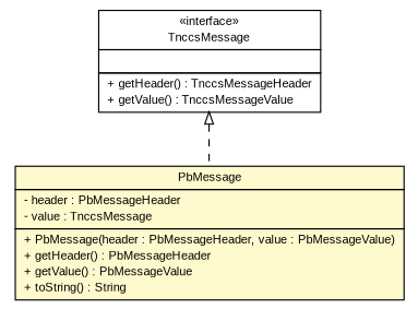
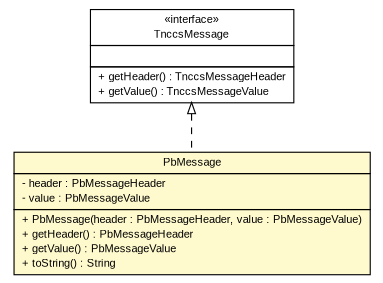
  digraph {
    nodesep=0.25
    ranksep=0.5
    fontname="Liberation Sans"
    node [fontcolor=black fontname="Liberation Sans" fontsize=10.0 shape=plaintext]
    n1 [label=<<table title="de.hsbremen.tc.tnc.message.tnccs.message.TnccsMessage" border="0" cellborder="1" cellspacing="0" cellpadding="2" port="p" href="../../../../../de/hsbremen/tc/tnc/message/tnccs/message/TnccsMessage.html"> 		<tr><td><table border="0" cellspacing="0" cellpadding="1"> <tr><td align="center" balign="center"> &#171;interface&#187; </td></tr> <tr><td align="center" balign="center"> TnccsMessage </td></tr> 		</table></td></tr> 		<tr><td><table border="0" cellspacing="0" cellpadding="1"> <tr><td align="left" balign="left">  </td></tr> 		</table></td></tr> 		<tr><td><table border="0" cellspacing="0" cellpadding="1"> <tr><td align="left" balign="left"> + getHeader() : TnccsMessageHeader </td></tr> <tr><td align="left" balign="left"> + getValue() : TnccsMessageValue </td></tr> 		</table></td></tr> 		</table>>]
-   n2 [label=<<table title="org.ietf.nea.pb.message.PbMessage" border="0" cellborder="1" cellspacing="0" cellpadding="2" port="p" bgcolor="lemonChiffon" href="./PbMessage.html"> 		<tr><td><table border="0" cellspacing="0" cellpadding="1"> <tr><td align="center" balign="center"> PbMessage </td></tr> 		</table></td></tr> 		<tr><td><table border="0" cellspacing="0" cellpadding="1"> <tr><td align="left" balign="left"> - header : PbMessageHeader </td></tr> <tr><td align="left" balign="left"> - value : TnccsMessage </td></tr> 		</table></td></tr> 		<tr><td><table border="0" cellspacing="0" cellpadding="1"> <tr><td align="left" balign="left"> + PbMessage(header : PbMessageHeader, value : PbMessageValue) </td></tr> <tr><td align="left" balign="left"> + getHeader() : PbMessageHeader </td></tr> <tr><td align="left" balign="left"> + getValue() : PbMessageValue </td></tr> <tr><td align="left" balign="left"> + toString() : String </td></tr> 		</table></td></tr> 		</table>>]
+   n2 [label=<<table title="org.ietf.nea.pb.message.PbMessage" border="0" cellborder="1" cellspacing="0" cellpadding="2" port="p" bgcolor="lemonChiffon" href="./PbMessage.html"> 		<tr><td><table border="0" cellspacing="0" cellpadding="1"> <tr><td align="center" balign="center"> PbMessage </td></tr> 		</table></td></tr> 		<tr><td><table border="0" cellspacing="0" cellpadding="1"> <tr><td align="left" balign="left"> - header : PbMessageHeader </td></tr> <tr><td align="left" balign="left"> - value : PbMessageValue </td></tr> 		</table></td></tr> 		<tr><td><table border="0" cellspacing="0" cellpadding="1"> <tr><td align="left" balign="left"> + PbMessage(header : PbMessageHeader, value : PbMessageValue) </td></tr> <tr><td align="left" balign="left"> + getHeader() : PbMessageHeader </td></tr> <tr><td align="left" balign="left"> + getValue() : PbMessageValue </td></tr> <tr><td align="left" balign="left"> + toString() : String </td></tr> 		</table></td></tr> 		</table>>]
    n1 -> n2 [arrowtail=empty dir=back fontname="Liberation Sans" fontsize=10 headport=p labelfontname=Helvetica labelfontsize=10 style=dashed tailport=p]
  }
